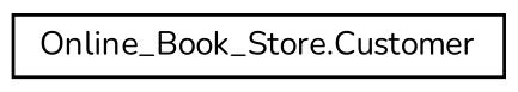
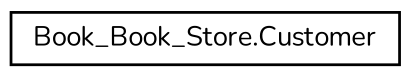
  digraph {
    rankdir=LR
    fontname=Nunito
-   n1 [color=black fillcolor=white fontname=Nunito fontsize=10 height=0.2 label="Online_Book_Store.Customer" shape=record style=filled width=0.4]
+   n1 [color=black fillcolor=white fontname=Nunito fontsize=10 height=0.2 label="Book_Book_Store.Customer" shape=record style=filled width=0.4]
  }
